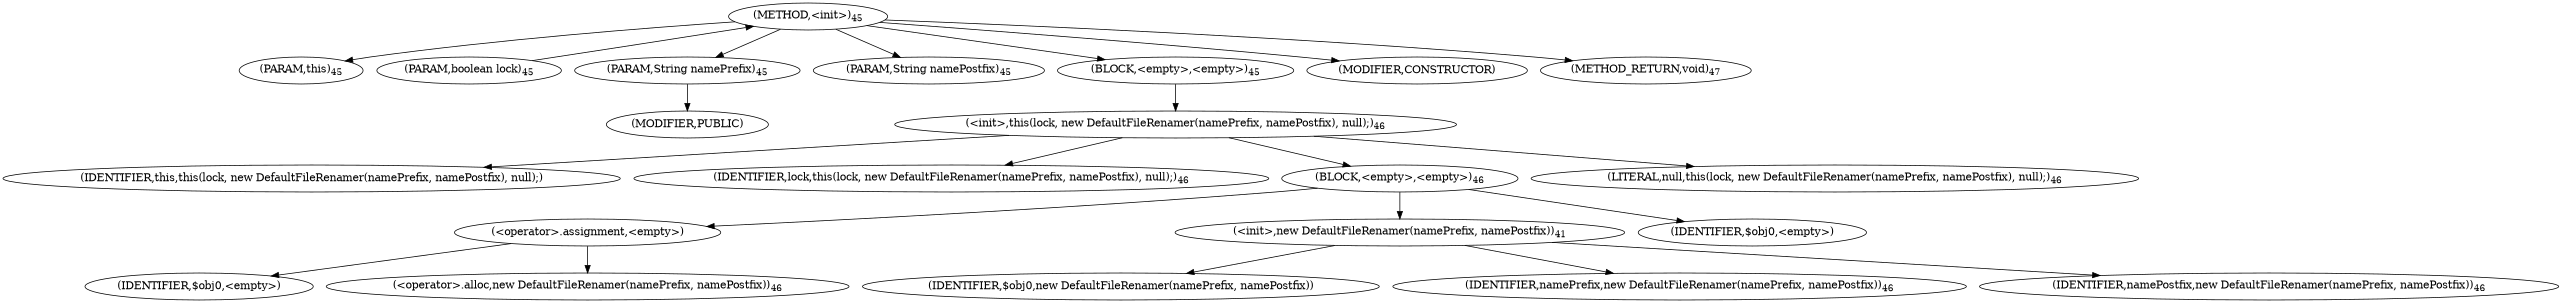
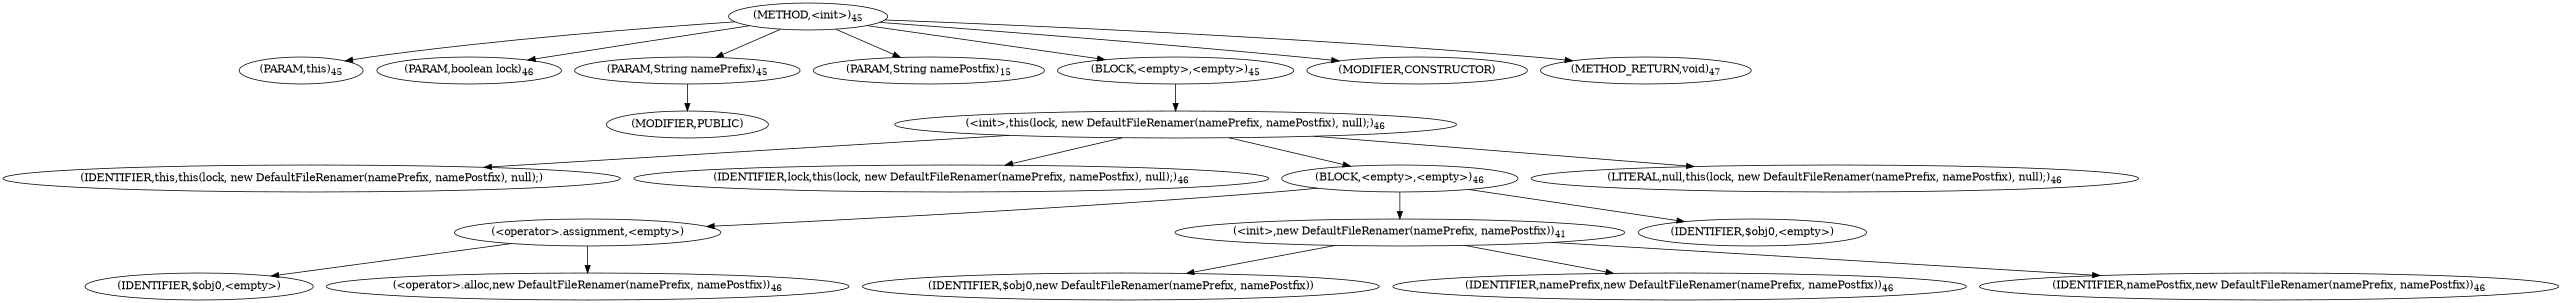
  digraph {
    n1 [label=<(METHOD,&lt;init&gt;)<SUB>45</SUB>>]
    n2 [label=<(PARAM,this)<SUB>45</SUB>>]
-   n3 [label=<(PARAM,boolean lock)<SUB>45</SUB>>]
+   n3 [label=<(PARAM,boolean lock)<SUB>46</SUB>>]
    n4 [label=<(PARAM,String namePrefix)<SUB>45</SUB>>]
-   n5 [label=<(PARAM,String namePostfix)<SUB>45</SUB>>]
+   n5 [label=<(PARAM,String namePostfix)<SUB>15</SUB>>]
    n6 [label=<(BLOCK,&lt;empty&gt;,&lt;empty&gt;)<SUB>45</SUB>>]
    n7 [label=<(MODIFIER,CONSTRUCTOR)>]
    n8 [label=<(METHOD_RETURN,void)<SUB>47</SUB>>]
    n9 [label=<(MODIFIER,PUBLIC)>]
    n10 [label=<(&lt;init&gt;,this(lock, new DefaultFileRenamer(namePrefix, namePostfix), null);)<SUB>46</SUB>>]
    n11 [label=<(IDENTIFIER,this,this(lock, new DefaultFileRenamer(namePrefix, namePostfix), null);)>]
    n12 [label=<(IDENTIFIER,lock,this(lock, new DefaultFileRenamer(namePrefix, namePostfix), null);)<SUB>46</SUB>>]
    n13 [label=<(BLOCK,&lt;empty&gt;,&lt;empty&gt;)<SUB>46</SUB>>]
    n14 [label=<(LITERAL,null,this(lock, new DefaultFileRenamer(namePrefix, namePostfix), null);)<SUB>46</SUB>>]
    n15 [label=<(&lt;operator&gt;.assignment,&lt;empty&gt;)>]
    n16 [label=<(&lt;init&gt;,new DefaultFileRenamer(namePrefix, namePostfix))<SUB>41</SUB>>]
    n17 [label=<(IDENTIFIER,$obj0,&lt;empty&gt;)>]
    n18 [label=<(IDENTIFIER,$obj0,&lt;empty&gt;)>]
    n19 [label=<(&lt;operator&gt;.alloc,new DefaultFileRenamer(namePrefix, namePostfix))<SUB>46</SUB>>]
    n20 [label=<(IDENTIFIER,$obj0,new DefaultFileRenamer(namePrefix, namePostfix))>]
    n21 [label=<(IDENTIFIER,namePrefix,new DefaultFileRenamer(namePrefix, namePostfix))<SUB>46</SUB>>]
    n22 [label=<(IDENTIFIER,namePostfix,new DefaultFileRenamer(namePrefix, namePostfix))<SUB>46</SUB>>]
    n1 -> n2
-   n3 -> n1
+   n1 -> n3
    n1 -> n4
    n1 -> n5
    n1 -> n6
    n1 -> n7
    n1 -> n8
    n4 -> n9
    n6 -> n10
    n10 -> n11
    n10 -> n12
    n10 -> n13
    n10 -> n14
    n13 -> n15
    n13 -> n16
    n13 -> n17
    n15 -> n18
    n15 -> n19
    n16 -> n20
    n16 -> n21
    n16 -> n22
  }
